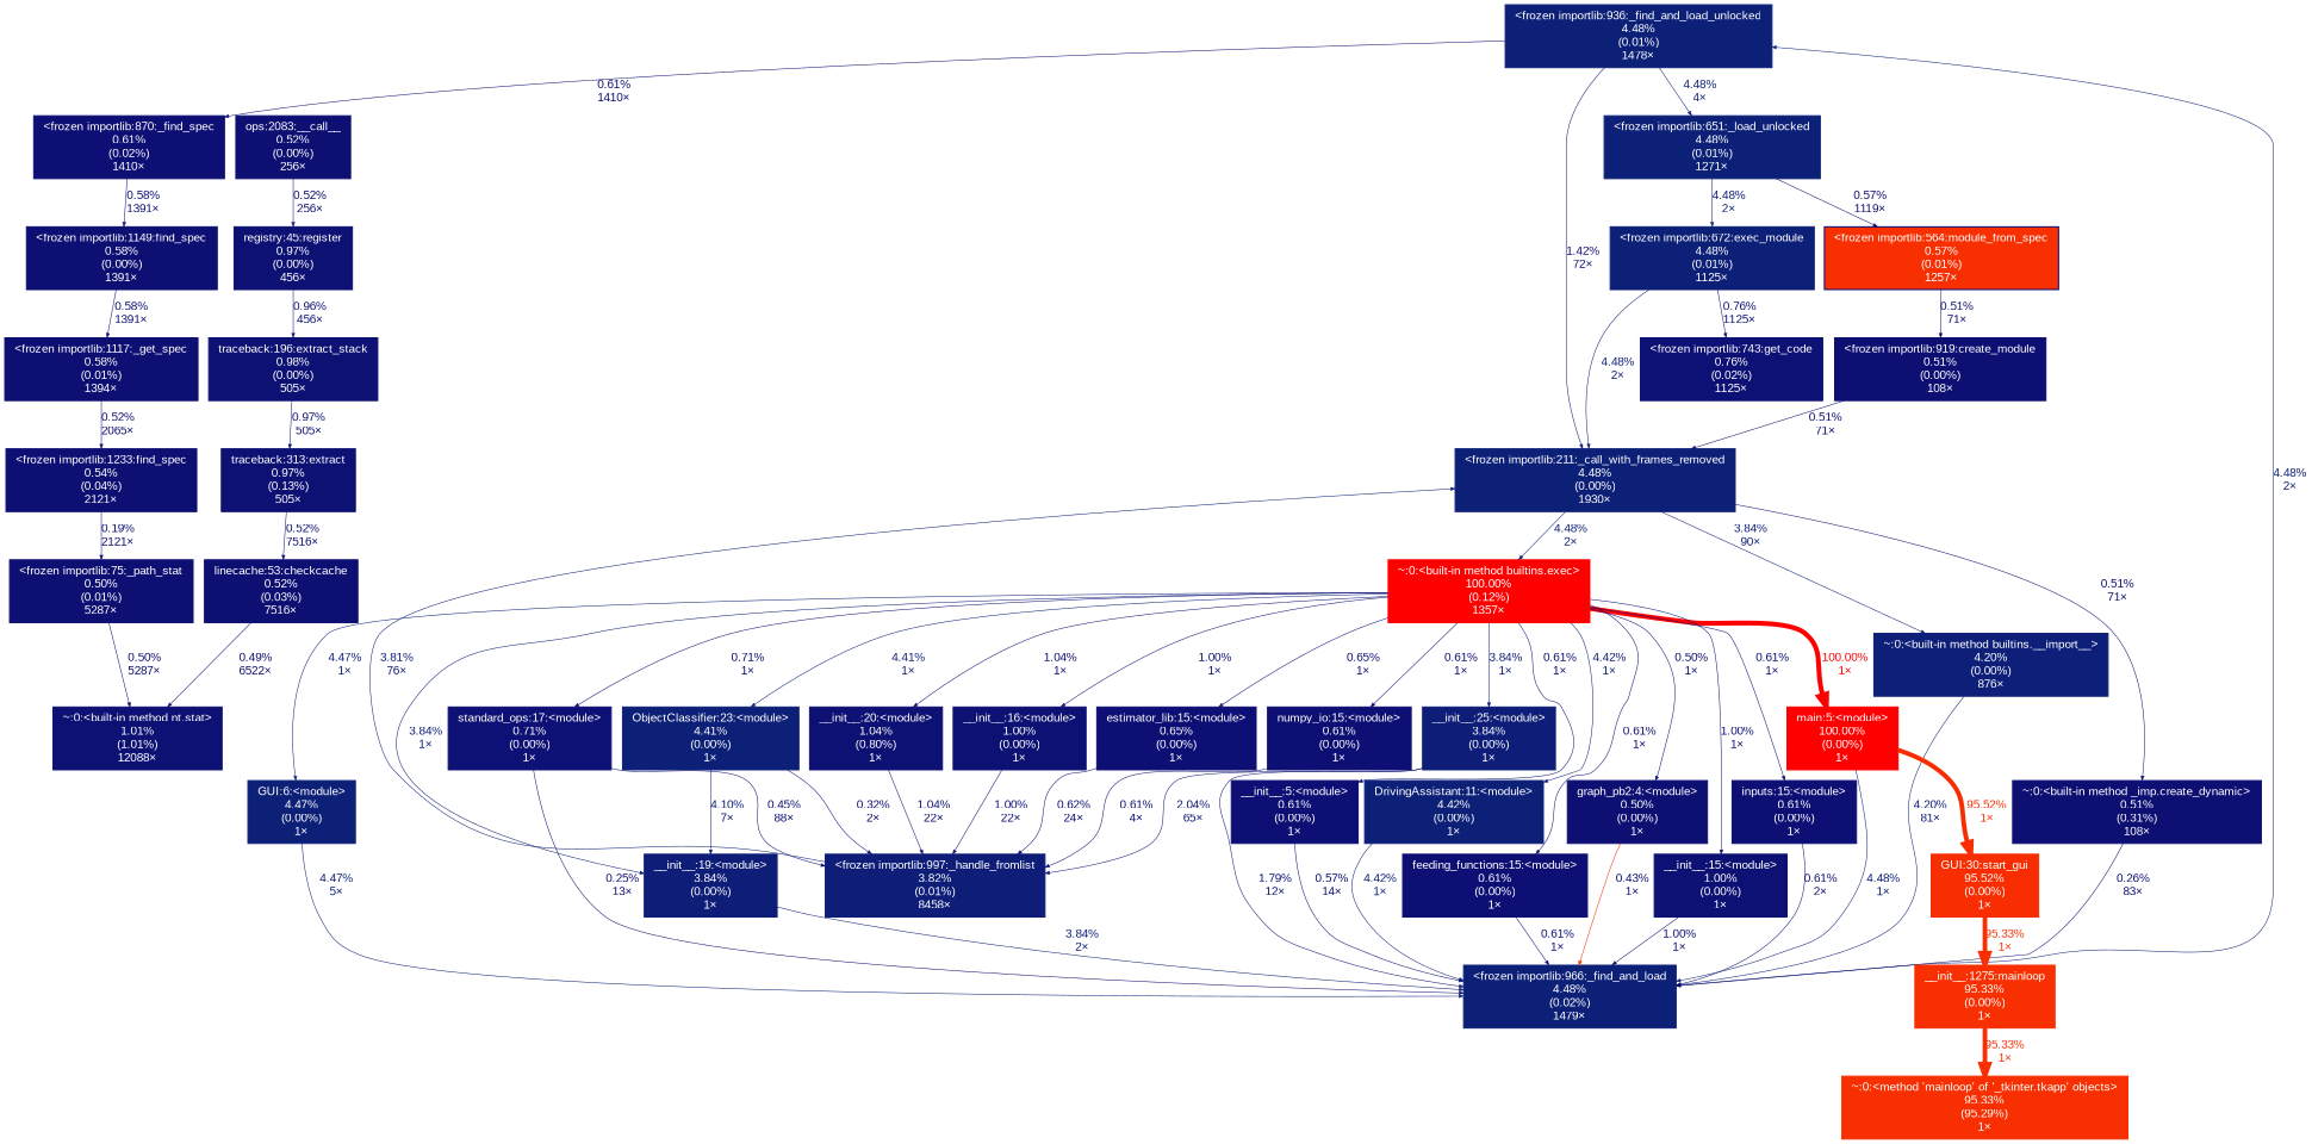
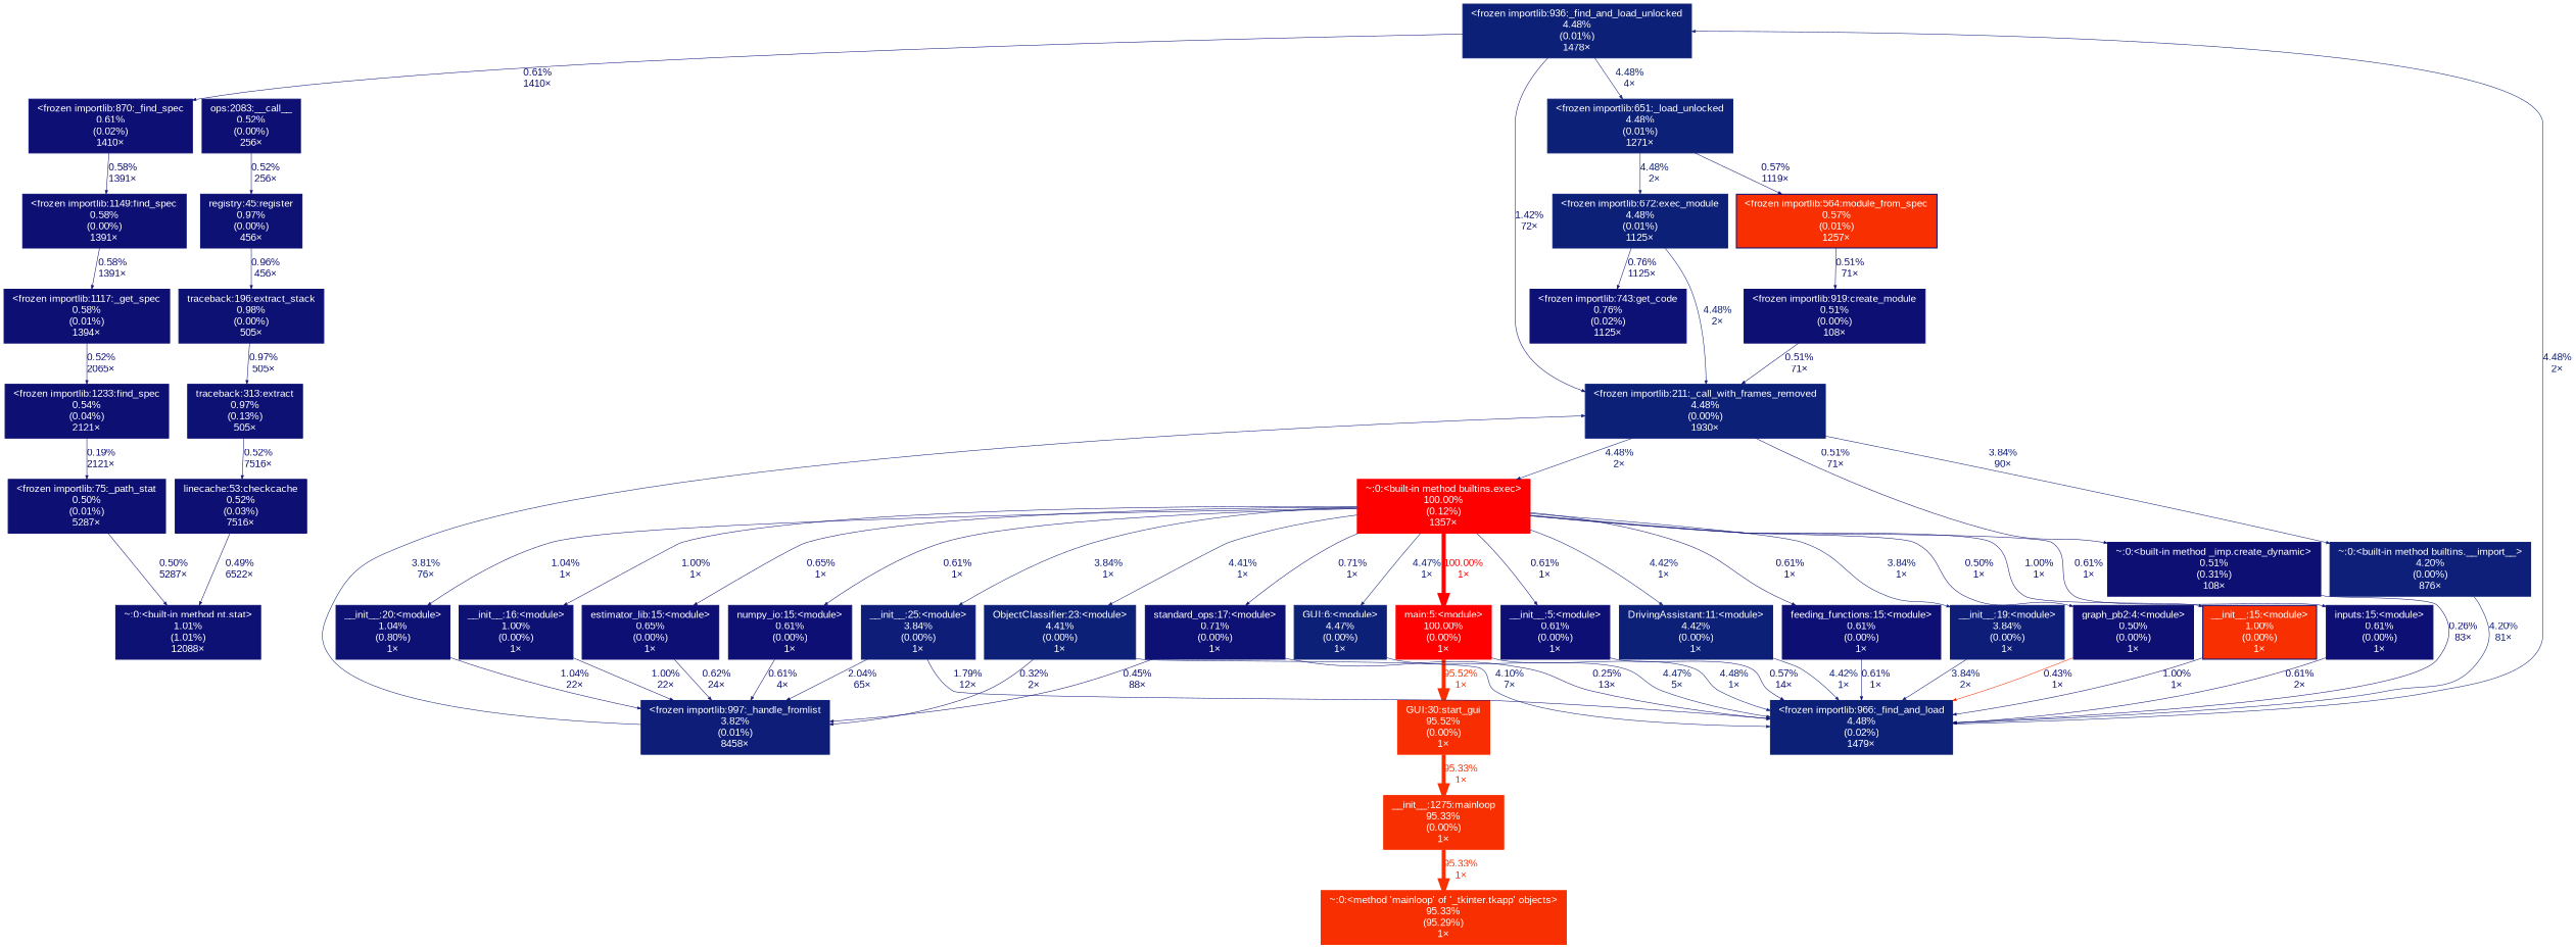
  digraph {
    fontname=Arial
    nodesep=0.125
    ranksep=0.25
    node [color="#0d0f73" fontcolor="#ffffff" fontname=Arial fontsize=10.00 shape=box style=filled]
    edge [arrowsize=0.35 color="#0d0f73" fontcolor="#0d0f73" fontname=Arial fontsize=10.00 labeldistance=0.50 penwidth=0.50]
    n1 [color="#0d1174" height=0 label="~:0:<built-in method nt.stat>\n1.01%\n(1.01%)\n12088×" width=0]
    n2 [height=0 label="<frozen importlib:75:_path_stat\n0.50%\n(0.01%)\n5287×" width=0]
    n3 [height=0 label="linecache:53:checkcache\n0.52%\n(0.03%)\n7516×" width=0]
    n4 [color="#0d2078" height=0 label="GUI:6:<module>\n4.47%\n(0.00%)\n1×" width=0]
    n5 [color="#0d2078" height=0 label="<frozen importlib:966:_find_and_load\n4.48%\n(0.02%)\n1479×" width=0]
    n6 [color="#0d2078" height=0 label="<frozen importlib:936:_find_and_load_unlocked\n4.48%\n(0.01%)\n1478×" width=0]
    n7 [color="#0d2078" height=0 label="<frozen importlib:211:_call_with_frames_removed\n4.48%\n(0.00%)\n1930×" width=0]
    n8 [color="#0d2078" height=0 label="<frozen importlib:651:_load_unlocked\n4.48%\n(0.01%)\n1271×" width=0]
    n9 [color="#0d0f74" height=0 label="<frozen importlib:870:_find_spec\n0.61%\n(0.02%)\n1410×" width=0]
    n10 [color="#0d1f78" height=0 label="~:0:<built-in method builtins.__import__>\n4.20%\n(0.00%)\n876×" width=0]
    n11 [color="#ff0000" height=0 label="~:0:<built-in method builtins.exec>\n100.00%\n(0.12%)\n1357×" width=0]
    n12 [height=0 label="~:0:<built-in method _imp.create_dynamic>\n0.51%\n(0.31%)\n108×" width=0]
    n13 [fillcolor="#f82f01" height=0 label="<frozen importlib:564:module_from_spec\n0.57%\n(0.01%)\n1257×" width=0]
    n14 [color="#0d2078" height=0 label="<frozen importlib:672:exec_module\n4.48%\n(0.01%)\n1125×" width=0]
    n15 [height=0 label="<frozen importlib:1149:find_spec\n0.58%\n(0.00%)\n1391×" width=0]
    n16 [color="#0d0f74" height=0 label="__init__:5:<module>\n0.61%\n(0.00%)\n1×" width=0]
    n17 [color="#ff0000" height=0 label="main:5:<module>\n100.00%\n(0.00%)\n1×" width=0]
    n18 [color="#f82d01" height=0 label="GUI:30:start_gui\n95.52%\n(0.00%)\n1×" width=0]
    n19 [color="#f82f01" height=0 label="__init__:1275:mainloop\n95.33%\n(0.00%)\n1×" width=0]
    n20 [color="#f82f01" height=0 label="~:0:<method 'mainloop' of '_tkinter.tkapp' objects>\n95.33%\n(95.29%)\n1×" width=0]
    n21 [color="#0d1174" height=0 label="traceback:313:extract\n0.97%\n(0.13%)\n505×" width=0]
    n22 [color="#0d2078" height=0 label="ObjectClassifier:23:<module>\n4.41%\n(0.00%)\n1×" width=0]
    n23 [color="#0d1d78" height=0 label="<frozen importlib:997:_handle_fromlist\n3.82%\n(0.01%)\n8458×" width=0]
    n24 [color="#0d1d78" height=0 label="__init__:25:<module>\n3.84%\n(0.00%)\n1×" width=0]
    n25 [color="#0d2078" height=0 label="DrivingAssistant:11:<module>\n4.42%\n(0.00%)\n1×" width=0]
    n26 [color="#0d0f74" height=0 label="feeding_functions:15:<module>\n0.61%\n(0.00%)\n1×" width=0]
    n27 [color="#0d1d78" height=0 label="__init__:19:<module>\n3.84%\n(0.00%)\n1×" width=0]
    n28 [color="#0d1174" height=0 label="__init__:20:<module>\n1.04%\n(0.80%)\n1×" width=0]
    n29 [color="#0d1174" height=0 label="__init__:16:<module>\n1.00%\n(0.00%)\n1×" width=0]
    n30 [height=0 label="graph_pb2:4:<module>\n0.50%\n(0.00%)\n1×" width=0]
    n31 [color="#0d1074" height=0 label="standard_ops:17:<module>\n0.71%\n(0.00%)\n1×" width=0]
-   n32 [color="#0d1174" height=0 label="__init__:15:<module>\n1.00%\n(0.00%)\n1×" width=0]
+   n32 [color="#0d1174" height=0 label="__init__:15:<module>\n1.00%\n(0.00%)\n1×" width=0 fillcolor="#f82f01"]
    n33 [color="#0d0f74" height=0 label="estimator_lib:15:<module>\n0.65%\n(0.00%)\n1×" width=0]
    n34 [color="#0d0f74" height=0 label="inputs:15:<module>\n0.61%\n(0.00%)\n1×" width=0]
    n35 [color="#0d0f74" height=0 label="numpy_io:15:<module>\n0.61%\n(0.00%)\n1×" width=0]
    n36 [height=0 label="<frozen importlib:1117:_get_spec\n0.58%\n(0.01%)\n1394×" width=0]
    n37 [height=0 label="<frozen importlib:1233:find_spec\n0.54%\n(0.04%)\n2121×" width=0]
    n38 [color="#0d1174" height=0 label="traceback:196:extract_stack\n0.98%\n(0.00%)\n505×" width=0]
    n39 [height=0 label="<frozen importlib:919:create_module\n0.51%\n(0.00%)\n108×" width=0]
    n40 [color="#0d1074" height=0 label="<frozen importlib:743:get_code\n0.76%\n(0.02%)\n1125×" width=0]
    n41 [color="#0d1174" height=0 label="registry:45:register\n0.97%\n(0.00%)\n456×" width=0]
    n42 [height=0 label="ops:2083:__call__\n0.52%\n(0.00%)\n256×" width=0]
    n2 -> n1 [label="0.50%\n5287×"]
    n3 -> n1 [label="0.49%\n6522×"]
    n4 -> n5 [color="#0d2078" fontcolor="#0d2078" label="4.47%\n5×"]
    n5 -> n6 [color="#0d2078" fontcolor="#0d2078" label="4.48%\n2×"]
    n6 -> n7 [color="#0d1375" fontcolor="#0d1375" label="1.42%\n72×"]
    n6 -> n8 [color="#0d2078" fontcolor="#0d2078" label="4.48%\n4×"]
    n6 -> n9 [color="#0d0f74" fontcolor="#0d0f74" label="0.61%\n1410×"]
    n7 -> n10 [color="#0d1d78" fontcolor="#0d1d78" label="3.84%\n90×"]
    n7 -> n11 [color="#0d2078" fontcolor="#0d2078" label="4.48%\n2×"]
    n7 -> n12 [label="0.51%\n71×"]
    n8 -> n13 [label="0.57%\n1119×"]
    n8 -> n14 [color="#0d2078" fontcolor="#0d2078" label="4.48%\n2×"]
    n9 -> n15 [label="0.58%\n1391×"]
    n10 -> n5 [color="#0d1f78" fontcolor="#0d1f78" label="4.20%\n81×"]
    n11 -> n4 [color="#0d2078" fontcolor="#0d2078" label="4.47%\n1×"]
    n11 -> n16 [color="#0d0f74" fontcolor="#0d0f74" label="0.61%\n1×"]
    n11 -> n17 [arrowsize=1.00 color="#ff0000" fontcolor="#ff0000" label="100.00%\n1×" labeldistance=4.00 penwidth=4.00]
    n11 -> n22 [color="#0d2078" fontcolor="#0d2078" label="4.41%\n1×"]
    n11 -> n24 [color="#0d1d78" fontcolor="#0d1d78" label="3.84%\n1×"]
    n11 -> n25 [color="#0d2078" fontcolor="#0d2078" label="4.42%\n1×"]
    n11 -> n26 [color="#0d0f74" fontcolor="#0d0f74" label="0.61%\n1×"]
    n11 -> n27 [color="#0d1d78" fontcolor="#0d1d78" label="3.84%\n1×"]
    n11 -> n28 [color="#0d1174" fontcolor="#0d1174" label="1.04%\n1×"]
    n11 -> n29 [color="#0d1174" fontcolor="#0d1174" label="1.00%\n1×"]
    n11 -> n30 [label="0.50%\n1×"]
    n11 -> n31 [color="#0d1074" fontcolor="#0d1074" label="0.71%\n1×"]
    n11 -> n32 [color="#0d1174" fontcolor="#0d1174" label="1.00%\n1×"]
    n11 -> n33 [color="#0d0f74" fontcolor="#0d0f74" label="0.65%\n1×"]
    n11 -> n34 [color="#0d0f74" fontcolor="#0d0f74" label="0.61%\n1×"]
    n11 -> n35 [color="#0d0f74" fontcolor="#0d0f74" label="0.61%\n1×"]
    n12 -> n5 [color="#0d0e73" fontcolor="#0d0e73" label="0.26%\n83×"]
    n13 -> n39 [label="0.51%\n71×"]
    n14 -> n7 [color="#0d2078" fontcolor="#0d2078" label="4.48%\n2×"]
    n14 -> n40 [color="#0d1074" fontcolor="#0d1074" label="0.76%\n1125×"]
    n15 -> n36 [label="0.58%\n1391×"]
    n16 -> n5 [label="0.57%\n14×"]
    n17 -> n5 [color="#0d2078" fontcolor="#0d2078" label="4.48%\n1×"]
    n17 -> n18 [arrowsize=0.98 color="#f82d01" fontcolor="#f82d01" label="95.52%\n1×" labeldistance=3.82 penwidth=3.82]
    n18 -> n19 [arrowsize=0.98 color="#f82f01" fontcolor="#f82f01" label="95.33%\n1×" labeldistance=3.81 penwidth=3.81]
    n19 -> n20 [arrowsize=0.98 color="#f82f01" fontcolor="#f82f01" label="95.33%\n1×" labeldistance=3.81 penwidth=3.81]
    n21 -> n3 [label="0.52%\n7516×"]
-   n22 -> n27 [color="#0d1e78" fontcolor="#0d1e78" label="4.10%\n7×"]
+   n22 -> n5 [color="#0d1e78" fontcolor="#0d1e78" label="4.10%\n7×"]
    n22 -> n23 [color="#0d0e73" fontcolor="#0d0e73" label="0.32%\n2×"]
    n23 -> n7 [color="#0d1d78" fontcolor="#0d1d78" label="3.81%\n76×"]
    n24 -> n5 [color="#0d1475" fontcolor="#0d1475" label="1.79%\n12×"]
    n24 -> n23 [color="#0d1575" fontcolor="#0d1575" label="2.04%\n65×"]
    n25 -> n5 [color="#0d2078" fontcolor="#0d2078" label="4.42%\n1×"]
    n26 -> n5 [color="#0d0f74" fontcolor="#0d0f74" label="0.61%\n1×"]
    n27 -> n5 [color="#0d1d78" fontcolor="#0d1d78" label="3.84%\n2×"]
    n28 -> n23 [color="#0d1174" fontcolor="#0d1174" label="1.04%\n22×"]
    n29 -> n23 [color="#0d1174" fontcolor="#0d1174" label="1.00%\n22×"]
    n30 -> n5 [color="#f82f01" fontcolor="#0d0e73" label="0.43%\n1×"]
    n31 -> n5 [color="#0d0e73" fontcolor="#0d0e73" label="0.25%\n13×"]
    n31 -> n23 [label="0.45%\n88×"]
    n32 -> n5 [color="#0d1174" fontcolor="#0d1174" label="1.00%\n1×"]
    n33 -> n23 [color="#0d0f74" fontcolor="#0d0f74" label="0.62%\n24×"]
    n34 -> n5 [color="#0d0f74" fontcolor="#0d0f74" label="0.61%\n2×"]
    n35 -> n23 [color="#0d0f74" fontcolor="#0d0f74" label="0.61%\n4×"]
    n36 -> n37 [label="0.52%\n2065×"]
    n37 -> n2 [color="#0d0e73" fontcolor="#0d0e73" label="0.19%\n2121×"]
    n38 -> n21 [color="#0d1174" fontcolor="#0d1174" label="0.97%\n505×"]
    n39 -> n7 [label="0.51%\n71×"]
    n41 -> n38 [color="#0d1174" fontcolor="#0d1174" label="0.96%\n456×"]
    n42 -> n41 [label="0.52%\n256×"]
  }
